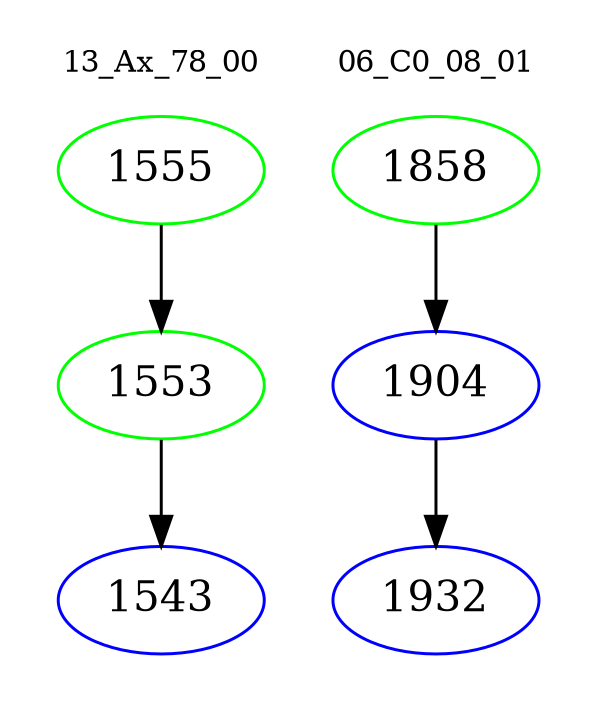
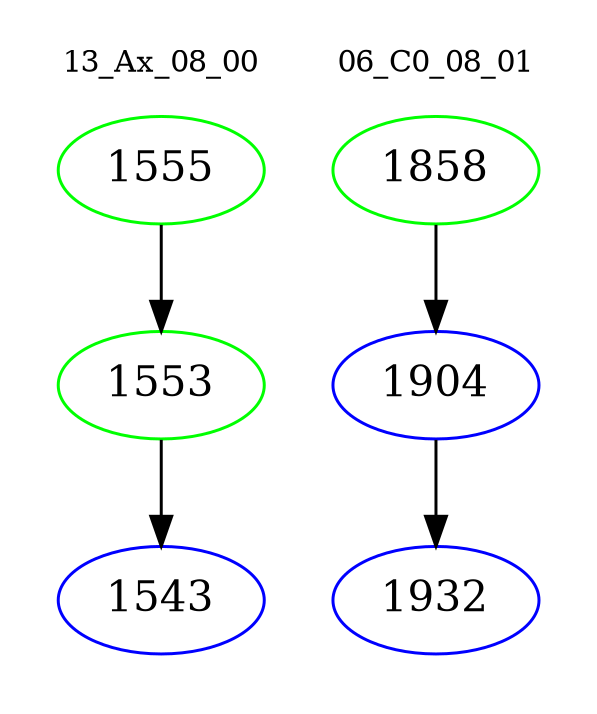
  digraph {
    node [color=green]
    edge [color=black]
    n1 [label=1555]
    n2 [label=1553]
    n3 [color=blue label=1543]
    n4 [label=1858]
    n5 [color=blue label=1904]
    n6 [color=blue label=1932]
    subgraph cluster_1 {
      color=white
      fontsize=10
-     label="13_Ax_78_00"
+     label="13_Ax_08_00"
      n1
      n2
      n3
    }
    subgraph cluster_2 {
      color=white
      fontsize=10
      label="06_C0_08_01"
      n4
      n5
      n6
    }
    n1 -> n2
    n2 -> n3
    n4 -> n5
    n5 -> n6
  }
